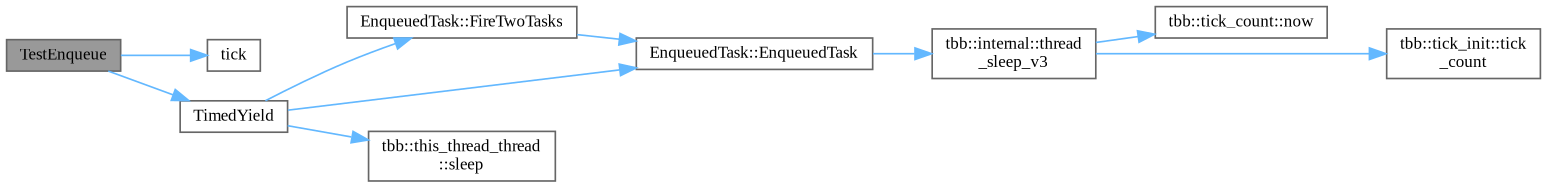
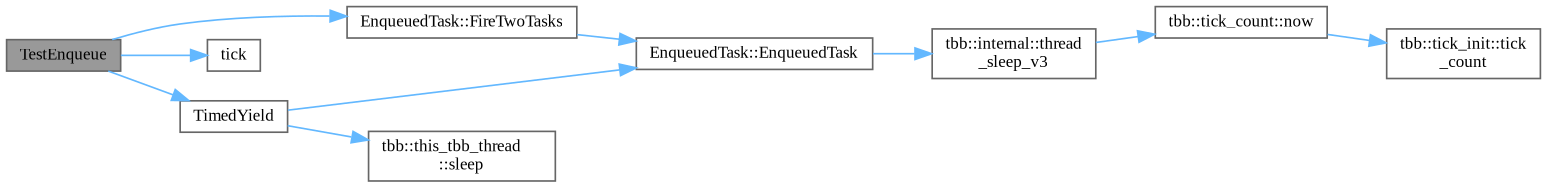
  digraph {
    fontname="Liberation Serif"
    rankdir=LR
    node [color=grey40 fillcolor=white fontname="Liberation Serif" fontsize=10 shape=box style=filled]
    edge [color=steelblue1 fontname="Liberation Serif" fontsize=10 labelfontname=Helvetica labelfontsize=10 style=solid]
    n1 [color=gray40 fillcolor=grey60 fontcolor=black height=0.2 label=TestEnqueue width=0.4]
    n2 [height=0.2 label="EnqueuedTask::FireTwoTasks" width=0.4]
    n3 [height=0.2 label=tick width=0.4]
    n4 [height=0.2 label=TimedYield width=0.4]
    n5 [height=0.2 label="EnqueuedTask::EnqueuedTask" width=0.4]
-   n6 [height=0.2 label="tbb::this_thread_thread\l::sleep" width=0.4]
+   n6 [height=0.2 label="tbb::this_tbb_thread\l::sleep" width=0.4]
    n7 [height=0.2 label="tbb::internal::thread\l_sleep_v3" width=0.4]
    n8 [height=0.2 label="tbb::tick_count::now" width=0.4]
    n9 [height=0.2 label="tbb::tick_init::tick\l_count" width=0.4]
-   n4 -> n2
+   n1 -> n2
    n1 -> n3
    n1 -> n4
    n2 -> n5
    n4 -> n5
    n4 -> n6
    n5 -> n7
    n7 -> n8
-   n7 -> n9
+   n8 -> n9
  }
